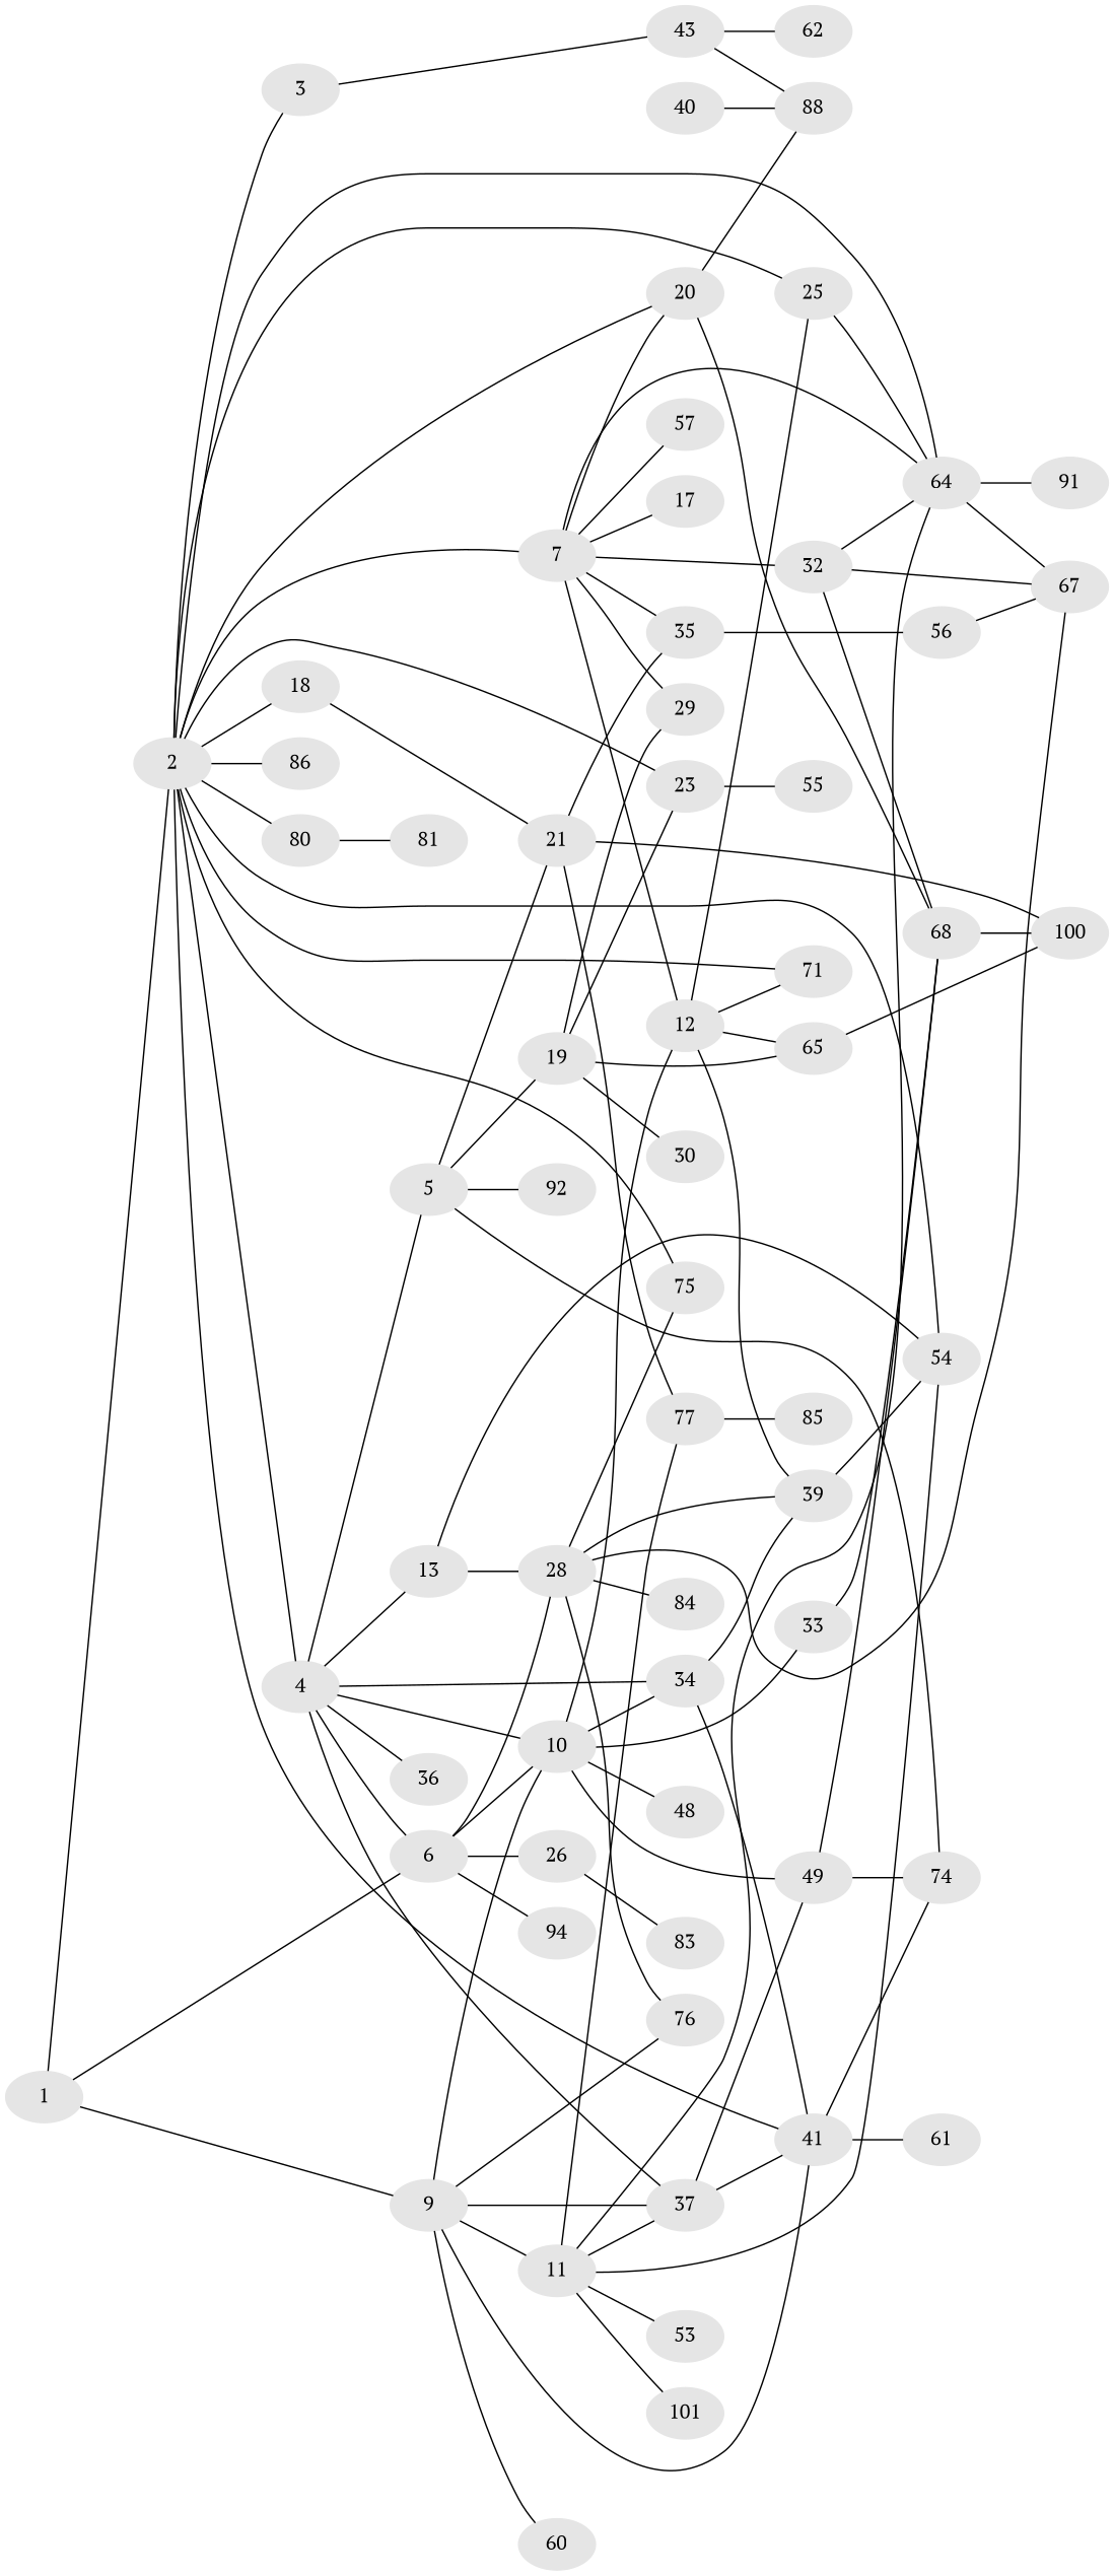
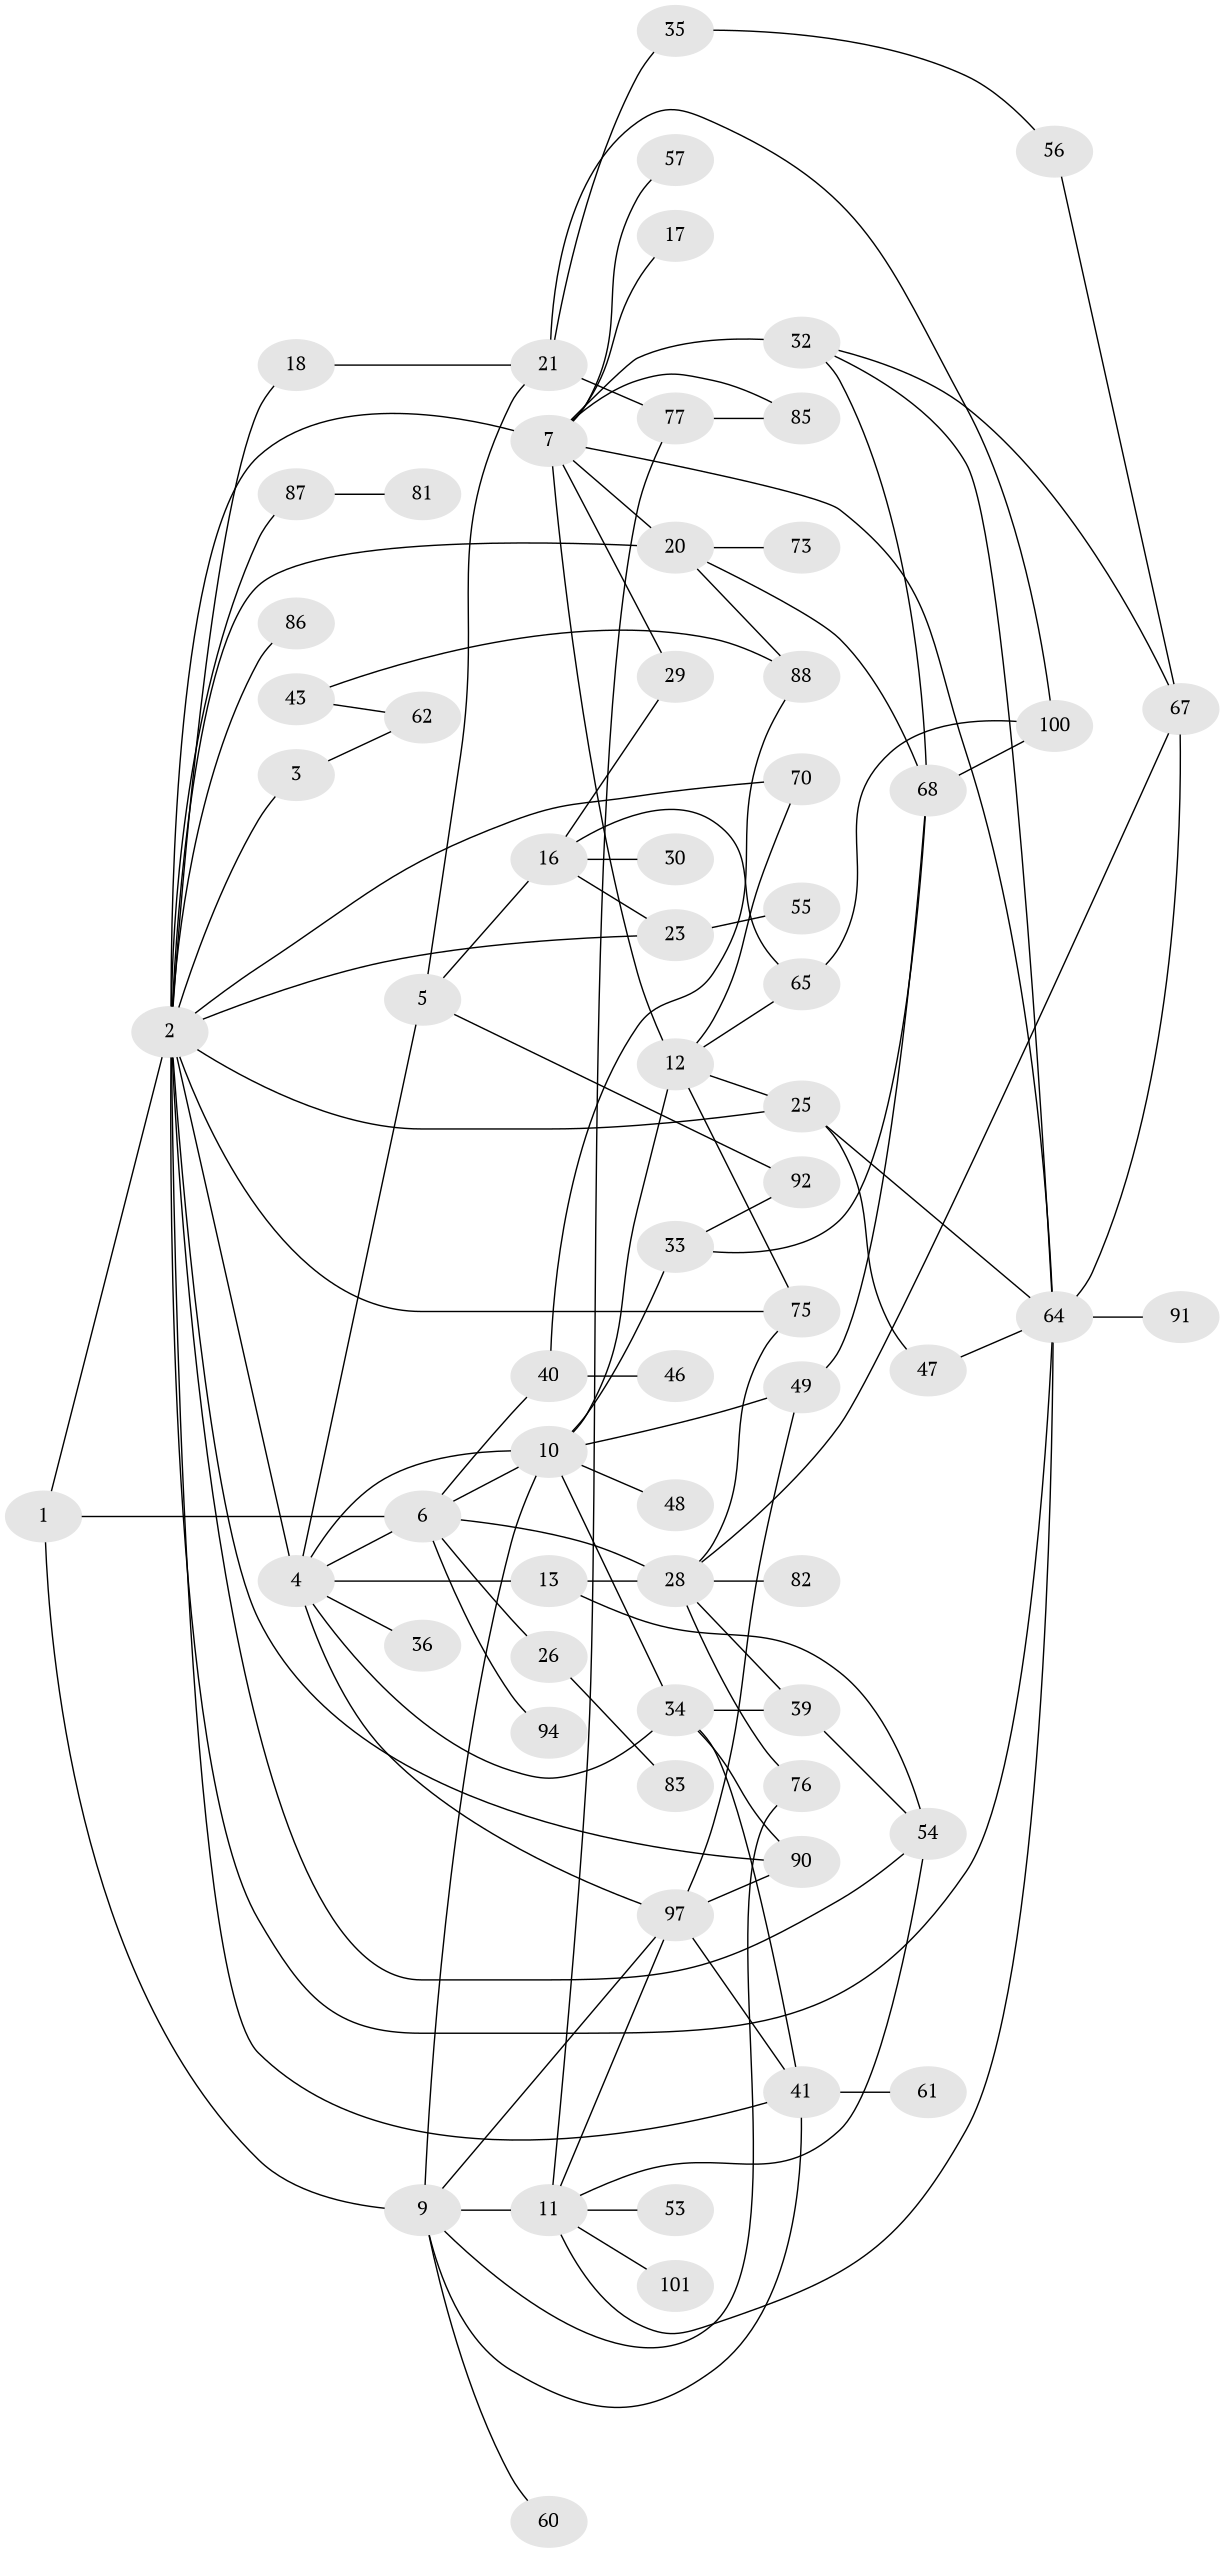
  graph {
    fontname="PT Serif"
    rankdir=LR
    node [color=gray90 fontname="PT Serif" style=filled]
    edge [fontname="PT Serif"]
    1 [super="+63"]
    2 [super="+19"]
    6 [super="+14"]
    9 [super="+15"]
    3
    4 [super="+8"]
    7 [super="+45"]
    18
    20 [super="+51"]
    23
    25 [super="+38"]
    41 [super="+99"]
    54
    64 [super="+89"]
-   71
+   71 [label=70]
    75
-   80
+   80 [label=87]
    86
+   90 [super="+98"]
    10 [super="+24"]
    40 [super="+50"]
    26 [super="+27"]
    28 [super="+31"]
    94
-   37 [super="+84"]
+   37 [super="+84" label=97]
    11 [super="+56"]
    60
    76
    43 [super="+59"]
    5 [super="+52"]
    13 [super="+93"]
    34 [super="+58"]
    36 [super="+72"]
    12 [super="+95"]
    17
    29 [super="+42"]
    32 [super="+87"]
    57 [super="+96"]
    85
    21 [super="+44"]
    68 [super="+78"]
+   73
    88
    55
-   74
+   47 [super="+69"]
    61
    67 [super="+79"]
    91
    81
    62
-   16 [super="+22" label=19]
+   16 [super="+22"]
    92
    33
    48
    49
    39 [super="+70"]
+   46
    65 [super="+97"]
    30
    77
    35
    100
    83
-   82 [label=84]
+   82
    53
    101
    n68 [label=56]
    1 -- 2
    1 -- 6
    1 -- 9
    2 -- 3
    2 -- 4
    2 -- 7
    2 -- 18
    2 -- 20
    2 -- 23
    2 -- 25
    2 -- 41
    2 -- 54
    2 -- 64
    2 -- 71
    2 -- 75
    2 -- 80
    2 -- 86
+   2 -- 90
    6 -- 10
+   6 -- 40 [weight=2]
    6 -- 26
    6 -- 28
    6 -- 94
    9 -- 41
    9 -- 10
    9 -- 37
    9 -- 11
    9 -- 60
    9 -- 76
-   3 -- 43
+   3 -- 62
    4 -- 6
    4 -- 10
    4 -- 37
    4 -- 5
    4 -- 13
    4 -- 34
    4 -- 36
    7 -- 20
    7 -- 64
    7 -- 12
    7 -- 17
    7 -- 29
    7 -- 32
    7 -- 57
-   7 -- 35
+   7 -- 85
    18 -- 21
    20 -- 68
+   20 -- 73
    20 -- 88
    23 -- 55
    25 -- 64
-   41 -- 74
+   25 -- 47
    41 -- 61
    64 -- 67
    64 -- 91
    80 -- 81
    10 -- 34
    10 -- 12
    10 -- 33
    10 -- 48
    10 -- 49
    40 -- 88
+   40 -- 46
    26 -- 83
    28 -- 75
    28 -- 76
    28 -- 67
    28 -- 39
    28 -- 82
    37 -- 41
+   37 -- 90
    37 -- 49
    11 -- 54
    11 -- 64
    11 -- 37
    11 -- 77
    11 -- 53
    11 -- 101
    43 -- 88
    43 -- 62
    5 -- 21 [weight=2]
-   5 -- 74
    5 -- 16
    5 -- 92
    13 -- 54
    13 -- 28
    34 -- 41
+   34 -- 90
    34 -- 39
    12 -- 25
    12 -- 71
-   12 -- 39
+   12 -- 75
    12 -- 65
    32 -- 64
    32 -- 68
    32 -- 67
    21 -- 77
    21 -- 35
    21 -- 100
    68 -- 100
+   47 -- 64
    16 -- 23
    16 -- 29
    16 -- 65
    16 -- 30
    33 -- 68
+   33 -- 92
    49 -- 68
-   49 -- 74
    39 -- 54
    65 -- 100
    77 -- 85
    35 -- n68
    n68 -- 67
  }
